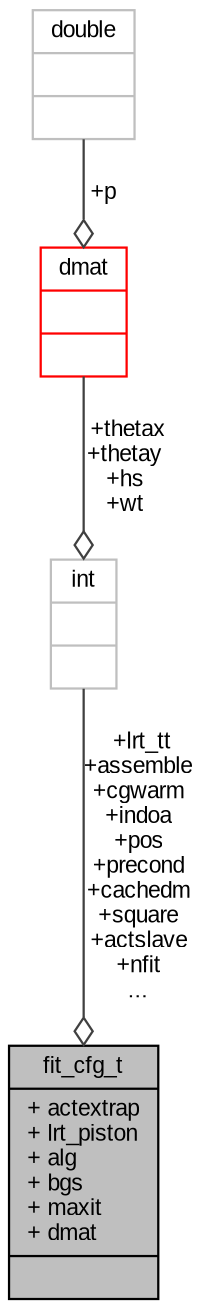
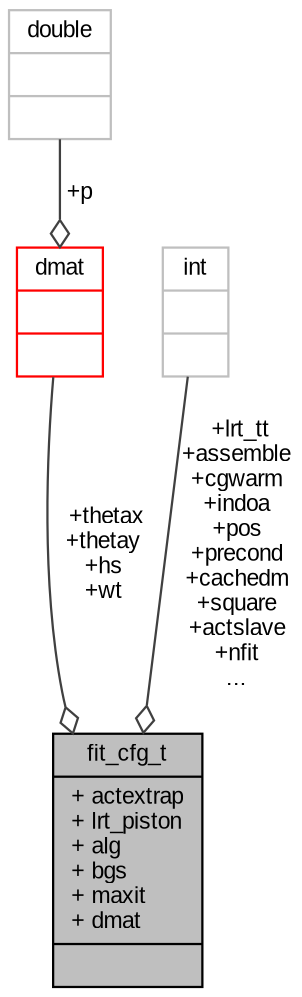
  digraph {
    fontname="Liberation Sans"
    node [color=grey75 fontname="Liberation Sans" fontsize=10 shape=record]
    edge [arrowhead=odiamond color=grey25 fontname="Liberation Sans" fontsize=10 labelfontname=Helvetica labelfontsize=10 style=solid]
    n1 [color=black fillcolor=grey75 fontcolor=black height=0.2 label="{fit_cfg_t\n|+ actextrap\l+ lrt_piston\l+ alg\l+ bgs\l+ maxit\l+ dmat\l|}" style=filled width=0.4]
    n2 [height=0.2 label="{double\n||}" width=0.4]
    n3 [color=red height=0.2 label="{dmat\n||}" width=0.4]
    n4 [height=0.2 label="{int\n||}" width=0.4]
    n2 -> n3 [label=" +p"]
-   n3 -> n4 [label=" +thetax\n+thetay\n+hs\n+wt"]
+   n3 -> n1 [label=" +thetax\n+thetay\n+hs\n+wt"]
    n4 -> n1 [label=" +lrt_tt\n+assemble\n+cgwarm\n+indoa\n+pos\n+precond\n+cachedm\n+square\n+actslave\n+nfit\n..."]
  }
